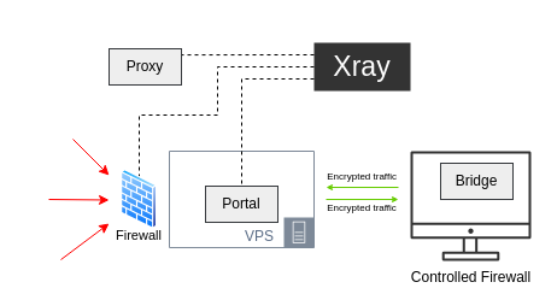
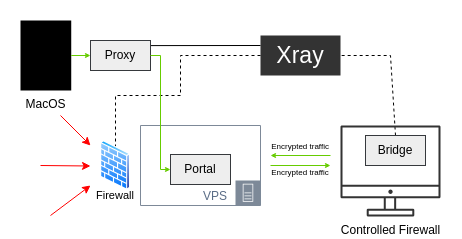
  <mxCell id="0" />
  <mxCell id="1" parent="0" />
+ <mxCell id="2" value="MacOS" style="sketch=0;verticalLabelPosition=bottom;sketch=0;aspect=fixed;html=1;verticalAlign=top;strokeColor=none;fillColor=#000000;align=center;outlineConnect=0;pointerEvents=1;shape=mxgraph.citrix2.citrix_vda_for_macos;" parent="1" vertex="1"><mxGeometry x="20" y="20" width="50.73" height="70" as="geometry" /></mxCell>
  <mxCell id="3" value="VPS" style="points=[[0,0],[0.25,0],[0.5,0],[0.75,0],[1,0],[1,0.25],[1,0.5],[1,0.75],[1,1],[0.75,1],[0.5,1],[0.25,1],[0,1],[0,0.75],[0,0.5],[0,0.25]];outlineConnect=0;gradientColor=none;html=1;whiteSpace=wrap;fontSize=12;fontStyle=0;container=1;pointerEvents=0;collapsible=0;recursiveResize=0;shape=mxgraph.aws4.group;grIcon=mxgraph.aws4.group_on_premise;strokeColor=#7D8998;fillColor=none;verticalAlign=bottom;align=center;spacingLeft=30;fontColor=#5A6C86;dashed=0;direction=west;" parent="1" vertex="1"><mxGeometry x="140" y="125" width="120" height="80" as="geometry" /></mxCell>
  <mxCell id="4" value="Portal" style="text;html=1;align=center;verticalAlign=middle;whiteSpace=wrap;rounded=0;fillColor=#eeeeee;strokeColor=#36393d;" parent="3" vertex="1"><mxGeometry x="30" y="29" width="60" height="30" as="geometry" /></mxCell>
  <mxCell id="5" value="&lt;font color=&quot;#ffffff&quot;&gt;&lt;span style=&quot;font-size: 23px;&quot;&gt;Xray&lt;/span&gt;&lt;/font&gt;" style="rounded=0;whiteSpace=wrap;html=1;fillColor=#333333;strokeColor=none;" parent="1" vertex="1"><mxGeometry x="260" y="35" width="80" height="40" as="geometry" /></mxCell>
- <mxCell id="6" value="" style="endArrow=none;dashed=1;html=1;rounded=0;exitX=0;exitY=0.75;exitDx=0;exitDy=0;entryX=0.5;entryY=0;entryDx=0;entryDy=0;" parent="1" source="5" target="4" edge="1"><mxGeometry width="50" height="50" relative="1" as="geometry"><mxPoint x="170" y="215" as="sourcePoint" /><mxPoint x="220" y="165" as="targetPoint" /><Array as="points"><mxPoint x="200" y="65" /></Array></mxGeometry></mxCell>
+ <mxCell id="7" value="" style="endArrow=none;dashed=1;html=1;rounded=0;entryX=1;entryY=0.5;entryDx=0;entryDy=0;exitX=0.5;exitY=0;exitDx=0;exitDy=0;" parent="1" source="13" target="5" edge="1"><mxGeometry width="50" height="50" relative="1" as="geometry"><mxPoint x="220" y="135" as="sourcePoint" /><mxPoint x="270" y="85" as="targetPoint" /><Array as="points"><mxPoint x="390" y="55" /></Array></mxGeometry></mxCell>
  <mxCell id="8" value="&lt;span style=&quot;font-size: 8px;&quot;&gt;Encrypted traffic&lt;/span&gt;" style="text;html=1;align=center;verticalAlign=middle;whiteSpace=wrap;rounded=0;" parent="1" vertex="1"><mxGeometry x="260" y="165.5" width="80" height="10" as="geometry" /></mxCell>
  <mxCell id="9" value="&lt;span style=&quot;font-size: 8px;&quot;&gt;&amp;nbsp;Encrypted traffic&lt;/span&gt;" style="text;html=1;align=center;verticalAlign=middle;whiteSpace=wrap;rounded=0;" parent="1" vertex="1"><mxGeometry x="259" y="140" width="80" height="10" as="geometry" /></mxCell>
  <mxCell id="10" value="Proxy" style="text;html=1;align=center;verticalAlign=middle;whiteSpace=wrap;rounded=0;fillColor=#eeeeee;strokeColor=#36393d;" parent="1" vertex="1"><mxGeometry x="90" y="40" width="60" height="30" as="geometry" /></mxCell>
  <mxCell id="11" value="" style="group" parent="1" vertex="1" connectable="0"><mxGeometry x="340" y="125" width="100" height="91" as="geometry" /></mxCell>
  <mxCell id="12" value="Controlled Firewall" style="sketch=0;outlineConnect=0;strokeColor=#36393d;fillColor=#333333;dashed=0;verticalLabelPosition=bottom;verticalAlign=top;align=center;html=1;fontSize=12;fontStyle=0;aspect=fixed;shape=mxgraph.aws4.illustration_desktop;pointerEvents=1;" parent="11" vertex="1"><mxGeometry width="100" height="91" as="geometry" /></mxCell>
  <mxCell id="13" value="Bridge" style="text;html=1;align=center;verticalAlign=middle;whiteSpace=wrap;rounded=0;fillColor=#eeeeee;strokeColor=#36393d;" parent="11" vertex="1"><mxGeometry x="25" y="10" width="60" height="30" as="geometry" /></mxCell>
- <mxCell id="14" value="" style="endArrow=none;dashed=1;html=1;rounded=0;entryX=1.008;entryY=0.17;entryDx=0;entryDy=0;exitX=0;exitY=0.25;exitDx=0;exitDy=0;entryPerimeter=0;" parent="1" source="5" target="10" edge="1"><mxGeometry width="50" height="50" relative="1" as="geometry"><mxPoint x="200" y="185" as="sourcePoint" /><mxPoint x="250" y="135" as="targetPoint" /></mxGeometry></mxCell>
+ <mxCell id="14" value="" style="endArrow=none;dashed=0;html=1;rounded=0;entryX=1.008;entryY=0.17;entryDx=0;entryDy=0;exitX=0;exitY=0.25;exitDx=0;exitDy=0;entryPerimeter=0;" parent="1" source="5" target="10" edge="1"><mxGeometry width="50" height="50" relative="1" as="geometry"><mxPoint x="200" y="185" as="sourcePoint" /><mxPoint x="250" y="135" as="targetPoint" /></mxGeometry></mxCell>
+ <mxCell id="15" value="" style="endArrow=classic;html=1;rounded=0;entryX=0;entryY=0.5;entryDx=0;entryDy=0;strokeColor=#66CC00;endSize=3;" parent="1" source="2" target="10" edge="1"><mxGeometry width="50" height="50" relative="1" as="geometry"><mxPoint x="200" y="185" as="sourcePoint" /><mxPoint x="150" y="95" as="targetPoint" /></mxGeometry></mxCell>
  <mxCell id="16" value="" style="endArrow=classic;html=1;rounded=0;strokeColor=#FF0000;" parent="1" edge="1"><mxGeometry width="50" height="50" relative="1" as="geometry"><mxPoint x="60" y="115" as="sourcePoint" /><mxPoint x="90" y="145" as="targetPoint" /></mxGeometry></mxCell>
  <mxCell id="17" value="&lt;span&gt;Firewall&lt;/span&gt;" style="text;html=1;align=center;verticalAlign=middle;whiteSpace=wrap;rounded=0;fontSize=11;" parent="1" vertex="1"><mxGeometry x="75" y="190" width="80" height="10" as="geometry" /></mxCell>
  <mxCell id="18" value="" style="endArrow=none;dashed=1;html=1;rounded=0;exitX=0.5;exitY=0.5;exitDx=0;exitDy=0;exitPerimeter=0;entryX=0;entryY=0.5;entryDx=0;entryDy=0;" parent="1" source="19" target="5" edge="1"><mxGeometry width="50" height="50" relative="1" as="geometry"><mxPoint x="180" y="135" as="sourcePoint" /><mxPoint x="200" y="95" as="targetPoint" /><Array as="points"><mxPoint x="115" y="95" /><mxPoint x="180" y="95" /><mxPoint x="180" y="55" /></Array></mxGeometry></mxCell>
  <mxCell id="19" value="" style="image;perimeter=ellipsePerimeter;html=1;align=center;shadow=0;dashed=1;spacingTop=3;image=img/lib/active_directory/firewall.svg;aspect=fixed;labelBorderColor=none;imageBorder=none;dashPattern=12 12;labelPosition=center;verticalLabelPosition=bottom;verticalAlign=top;horizontal=1;" parent="1" vertex="1"><mxGeometry x="100" y="140" width="30" height="50" as="geometry" /></mxCell>
+ <mxCell id="20" value="" style="endArrow=classic;html=1;rounded=0;entryX=0;entryY=0.5;entryDx=0;entryDy=0;strokeColor=#66CC00;endSize=3;exitX=1;exitY=0.5;exitDx=0;exitDy=0;" parent="1" source="10" target="4" edge="1"><mxGeometry width="50" height="50" relative="1" as="geometry"><mxPoint x="81" y="65" as="sourcePoint" /><mxPoint x="100" y="65" as="targetPoint" /><Array as="points"><mxPoint x="160" y="55" /><mxPoint x="160" y="169" /></Array></mxGeometry></mxCell>
  <mxCell id="21" value="" style="endArrow=classic;html=1;rounded=0;strokeColor=#66CC00;endSize=3;" parent="1" edge="1"><mxGeometry width="50" height="50" relative="1" as="geometry"><mxPoint x="270" y="165" as="sourcePoint" /><mxPoint x="330" y="165" as="targetPoint" /></mxGeometry></mxCell>
  <mxCell id="22" value="" style="endArrow=classic;html=1;rounded=0;strokeColor=#66CC00;endSize=3;" parent="1" edge="1"><mxGeometry width="50" height="50" relative="1" as="geometry"><mxPoint x="330" y="155" as="sourcePoint" /><mxPoint x="270" y="155" as="targetPoint" /></mxGeometry></mxCell>
  <mxCell id="23" value="" style="endArrow=classic;html=1;rounded=0;strokeColor=#FF0000;" parent="1" edge="1"><mxGeometry width="50" height="50" relative="1" as="geometry"><mxPoint x="40" y="165" as="sourcePoint" /><mxPoint x="90" y="165.5" as="targetPoint" /></mxGeometry></mxCell>
  <mxCell id="24" value="" style="endArrow=classic;html=1;rounded=0;strokeColor=#FF0000;" parent="1" edge="1"><mxGeometry width="50" height="50" relative="1" as="geometry"><mxPoint x="50" y="215" as="sourcePoint" /><mxPoint x="90" y="185" as="targetPoint" /></mxGeometry></mxCell>
